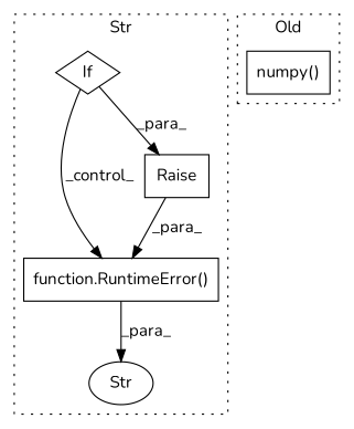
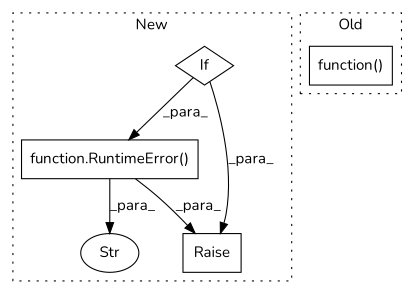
  digraph {
    fontname=Nunito
    node [a=75 fontname=Nunito shape=box]
    edge [fontname=Nunito]
    n1 [l="13,1" label="function.RuntimeError()" s="2414,2472"]
    n2 [a=66 l=45 label=Str s=2427 shape=ellipse]
    n3 [a=91 l=6 label=Raise s=2408]
    n4 [a=96 l=3 label=If s=1963 shape=diamond]
-   n5 [l=22 label="numpy()" s=3138]
+   n5 [l=22 label="function()" s=3138]
    subgraph cluster_1 {
-     label=Str
+     label=New
      style=dotted
      n1
      n2
      n3
      n4
    }
    subgraph cluster_2 {
      label=Old
      style=dotted
      n5
    }
    n1 -> n2 [label=_para_]
-   n3 -> n1 [label=_para_]
-   n4 -> n1 [label=_control_]
+   n1 -> n3 [label=_para_]
+   n4 -> n1 [label=_para_]
    n4 -> n3 [label=_para_]
  }
